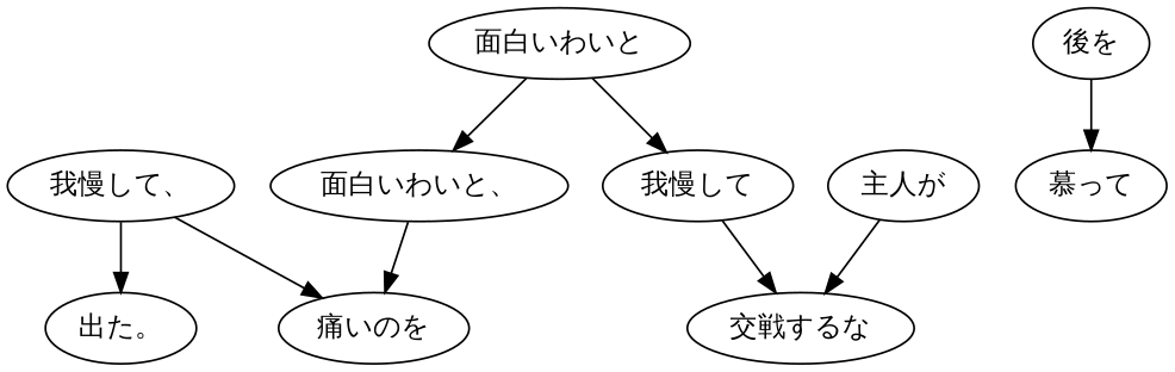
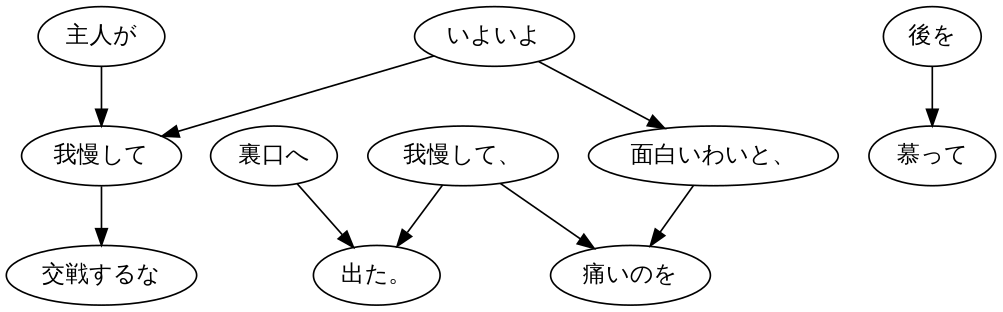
  digraph {
    n1 [label="出た。"]
    n2 [label="主人が"]
    n3 [label="我慢して"]
    n4 [label="交戦するな"]
-   n5 [label="面白いわいと"]
+   n5 [label="いよいよ"]
    n6 [label="面白いわいと、"]
    n7 [label="痛いのを"]
    n8 [label="我慢して、"]
    n9 [label="後を"]
    n10 [label="慕って"]
-   n2 -> n4
+   n11 [label="裏口へ"]
+   n2 -> n3
    n3 -> n4
    n5 -> n3
    n5 -> n6
    n6 -> n7
    n8 -> n1
    n8 -> n7
    n9 -> n10
+   n11 -> n1
  }
